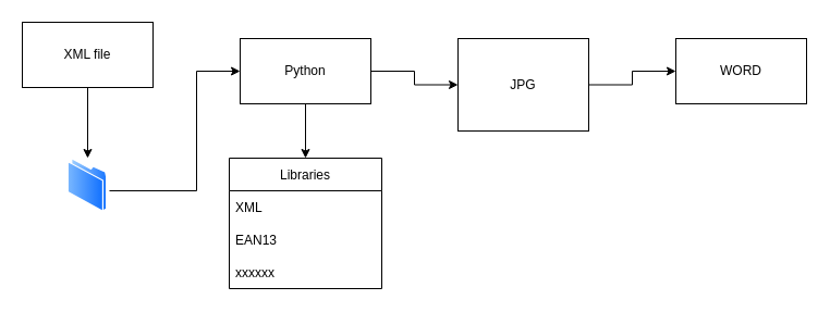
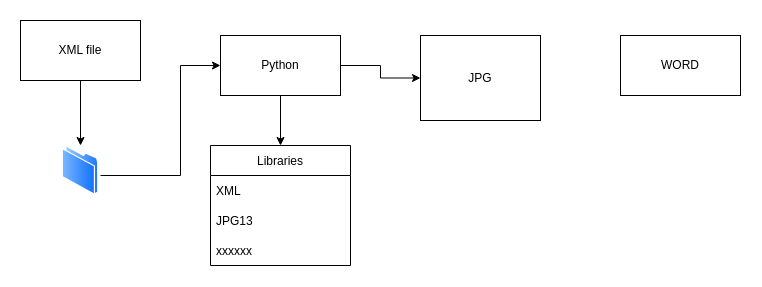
  <mxCell id="0" />
  <mxCell id="1" parent="0" />
  <mxCell id="2" value="" style="edgeStyle=orthogonalEdgeStyle;rounded=0;orthogonalLoop=1;jettySize=auto;html=1;" parent="1" target="7" edge="1"><mxGeometry relative="1" as="geometry"><mxPoint x="100" y="175" as="sourcePoint" /><Array as="points"><mxPoint x="180" y="175" /><mxPoint x="180" y="65" /></Array></mxGeometry></mxCell>
  <mxCell id="3" value="" style="edgeStyle=orthogonalEdgeStyle;rounded=0;orthogonalLoop=1;jettySize=auto;html=1;" parent="1" source="4" target="11" edge="1"><mxGeometry relative="1" as="geometry" /></mxCell>
  <mxCell id="4" value="XML file" style="rounded=0;whiteSpace=wrap;html=1;" parent="1" vertex="1"><mxGeometry x="20" y="20" width="120" height="60" as="geometry" /></mxCell>
  <mxCell id="5" value="" style="edgeStyle=orthogonalEdgeStyle;rounded=0;orthogonalLoop=1;jettySize=auto;html=1;" parent="1" source="7" target="9" edge="1"><mxGeometry relative="1" as="geometry" /></mxCell>
  <mxCell id="6" value="" style="edgeStyle=orthogonalEdgeStyle;rounded=0;orthogonalLoop=1;jettySize=auto;html=1;entryX=0.5;entryY=0;entryDx=0;entryDy=0;" edge="1" parent="1" source="7" target="12"><mxGeometry relative="1" as="geometry" /></mxCell>
  <mxCell id="7" value="Python" style="whiteSpace=wrap;html=1;rounded=0;" parent="1" vertex="1"><mxGeometry x="220" y="35" width="120" height="60" as="geometry" /></mxCell>
- <mxCell id="8" value="" style="edgeStyle=orthogonalEdgeStyle;rounded=0;orthogonalLoop=1;jettySize=auto;html=1;" parent="1" source="9" target="10" edge="1"><mxGeometry relative="1" as="geometry" /></mxCell>
  <mxCell id="9" value="JPG" style="whiteSpace=wrap;html=1;rounded=0;" parent="1" vertex="1"><mxGeometry x="420" y="35" width="120" height="85" as="geometry" /></mxCell>
  <mxCell id="10" value="WORD" style="whiteSpace=wrap;html=1;rounded=0;" parent="1" vertex="1"><mxGeometry x="620" y="35" width="120" height="60" as="geometry" /></mxCell>
  <mxCell id="11" value="" style="aspect=fixed;perimeter=ellipsePerimeter;html=1;align=center;shadow=0;dashed=0;spacingTop=3;image;image=img/lib/active_directory/folder.svg;" parent="1" vertex="1"><mxGeometry x="61.75" y="145" width="36.5" height="50" as="geometry" /></mxCell>
  <mxCell id="12" value="Libraries" style="swimlane;fontStyle=0;childLayout=stackLayout;horizontal=1;startSize=30;horizontalStack=0;resizeParent=1;resizeParentMax=0;resizeLast=0;collapsible=1;marginBottom=0;" vertex="1" parent="1"><mxGeometry x="210" y="145" width="140" height="120" as="geometry" /></mxCell>
  <mxCell id="13" value="XML" style="text;strokeColor=none;fillColor=none;align=left;verticalAlign=middle;spacingLeft=4;spacingRight=4;overflow=hidden;points=[[0,0.5],[1,0.5]];portConstraint=eastwest;rotatable=0;" vertex="1" parent="12"><mxGeometry y="30" width="140" height="30" as="geometry" /></mxCell>
- <mxCell id="14" value="EAN13" style="text;strokeColor=none;fillColor=none;align=left;verticalAlign=middle;spacingLeft=4;spacingRight=4;overflow=hidden;points=[[0,0.5],[1,0.5]];portConstraint=eastwest;rotatable=0;" vertex="1" parent="12"><mxGeometry y="60" width="140" height="30" as="geometry" /></mxCell>
+ <mxCell id="14" value="JPG13" style="text;strokeColor=none;fillColor=none;align=left;verticalAlign=middle;spacingLeft=4;spacingRight=4;overflow=hidden;points=[[0,0.5],[1,0.5]];portConstraint=eastwest;rotatable=0;" vertex="1" parent="12"><mxGeometry y="60" width="140" height="30" as="geometry" /></mxCell>
  <mxCell id="15" value="xxxxxx" style="text;strokeColor=none;fillColor=none;align=left;verticalAlign=middle;spacingLeft=4;spacingRight=4;overflow=hidden;points=[[0,0.5],[1,0.5]];portConstraint=eastwest;rotatable=0;" vertex="1" parent="12"><mxGeometry y="90" width="140" height="30" as="geometry" /></mxCell>
